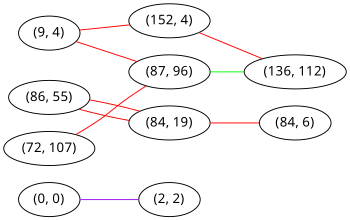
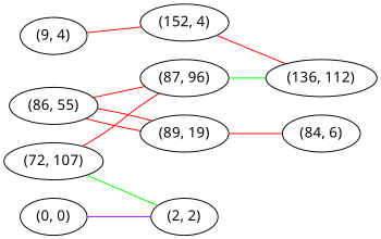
  graph {
    fontname="Noto Sans"
    rankdir=LR
    node [fontname="Noto Sans"]
    edge [color=red fontname="Noto Sans" weight=1]
    n1 [label="(9, 4)"]
    "(152, 4)"
    "(136, 112)"
    "(0, 0)"
    "(2, 2)"
    n6 [label="(87, 96)"]
    "(86, 55)"
-   "(84, 19)"
+   "(84, 19)" [label="(89, 19)"]
    "(84, 6)"
    "(72, 107)"
    n1 -- "(152, 4)"
    "(152, 4)" -- "(136, 112)"
    "(0, 0)" -- "(2, 2)" [color=purple weight=4]
    n6 -- "(136, 112)" [color=green weight=2]
-   n1 -- n6
+   "(86, 55)" -- n6
    "(86, 55)" -- "(84, 19)"
    "(86, 55)" -- "(84, 19)"
    "(84, 19)" -- "(84, 6)"
+   "(72, 107)" -- "(2, 2)" [color=green weight=2]
    "(72, 107)" -- n6
  }
